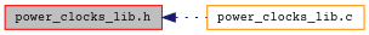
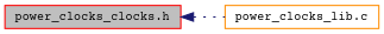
  digraph {
    rankdir=LR
    fontname="Courier Prime"
    node [fontname="Courier Prime" fontsize=10 shape=record style=filled]
-   n1 [color=red fillcolor=grey75 fontcolor=black height=0.2 label="power_clocks_lib.h" width=0.4]
+   n1 [color=red fillcolor=grey75 fontcolor=black height=0.2 label="power_clocks_clocks.h" width=0.4]
    n2 [color=darkorange fillcolor=white height=0.2 label="power_clocks_lib.c" width=0.4]
    n1 -> n2 [color=midnightblue dir=back fontname="Courier Prime" fontsize=10 labelfontname=FreeSans labelfontsize=10 style=dotted]
  }
